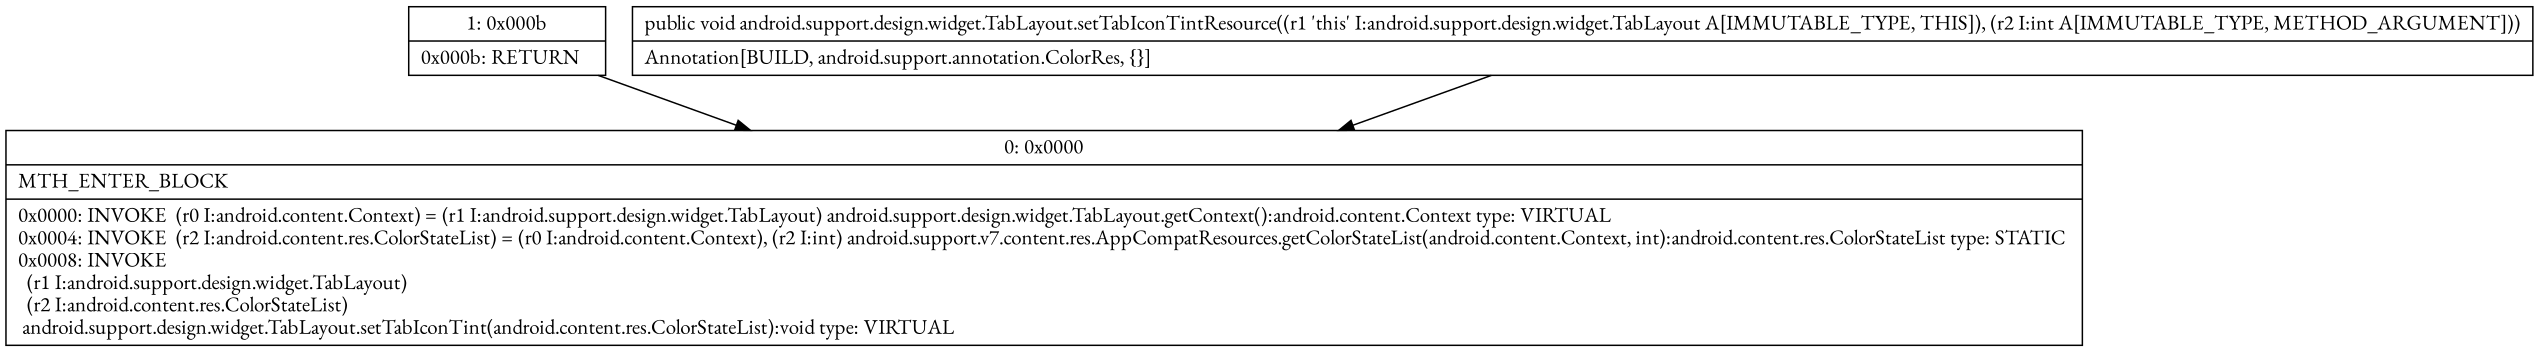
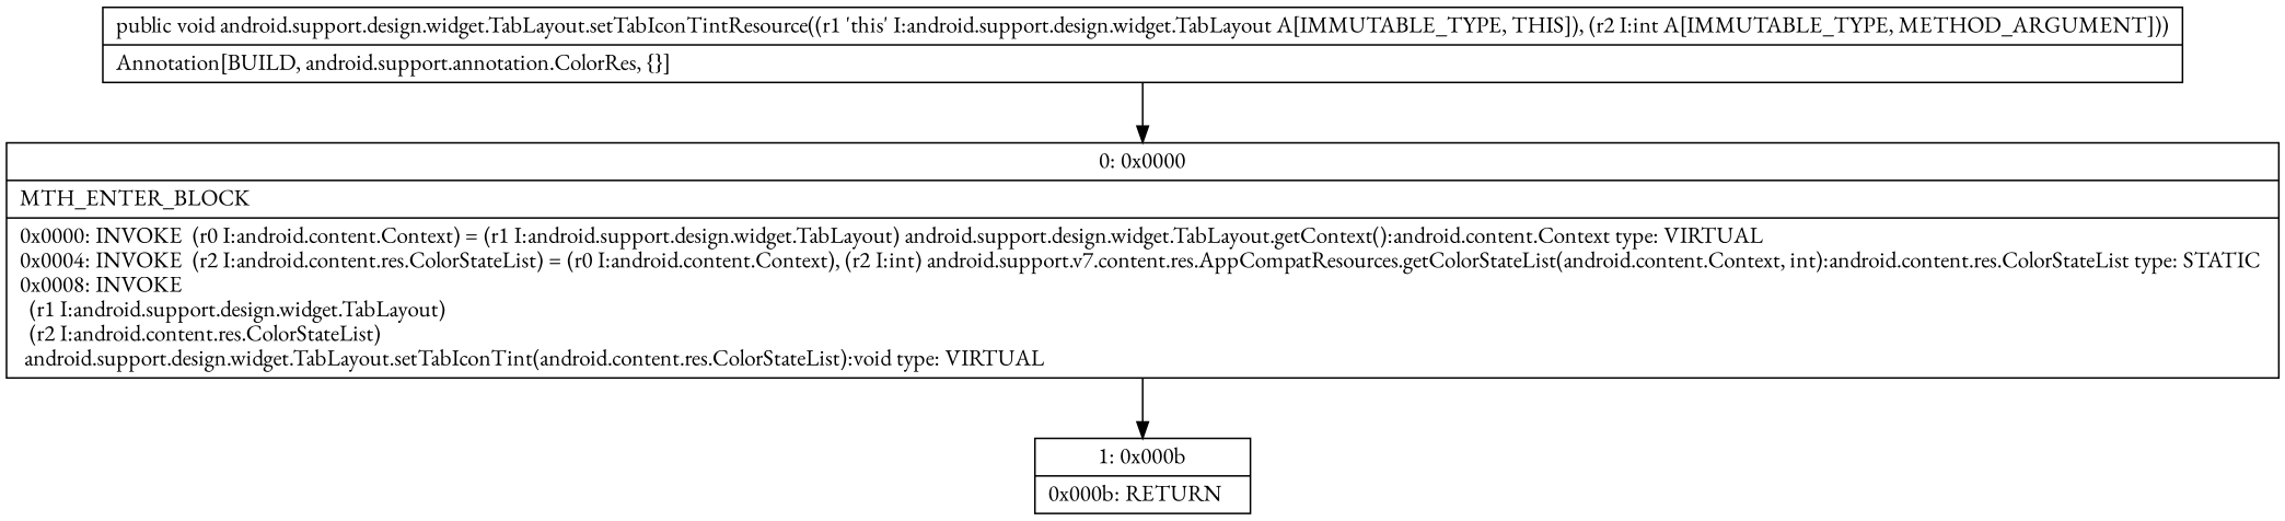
  digraph {
    fontname="EB Garamond"
    node [shape=record fontname="EB Garamond"]
    edge [fontname="EB Garamond"]
    n1 [label="{0\:\ 0x0000|MTH_ENTER_BLOCK\l|0x0000: INVOKE  (r0 I:android.content.Context) = (r1 I:android.support.design.widget.TabLayout) android.support.design.widget.TabLayout.getContext():android.content.Context type: VIRTUAL \l0x0004: INVOKE  (r2 I:android.content.res.ColorStateList) = (r0 I:android.content.Context), (r2 I:int) android.support.v7.content.res.AppCompatResources.getColorStateList(android.content.Context, int):android.content.res.ColorStateList type: STATIC \l0x0008: INVOKE  \l  (r1 I:android.support.design.widget.TabLayout)\l  (r2 I:android.content.res.ColorStateList)\l android.support.design.widget.TabLayout.setTabIconTint(android.content.res.ColorStateList):void type: VIRTUAL \l}"]
    n2 [label="{1\:\ 0x000b|0x000b: RETURN   \l}"]
    n3 [label="{public void android.support.design.widget.TabLayout.setTabIconTintResource((r1 'this' I:android.support.design.widget.TabLayout A[IMMUTABLE_TYPE, THIS]), (r2 I:int A[IMMUTABLE_TYPE, METHOD_ARGUMENT]))  | Annotation[BUILD, android.support.annotation.ColorRes, \{\}]\l}"]
-   n2 -> n1
+   n1 -> n2
    n3 -> n1
  }
